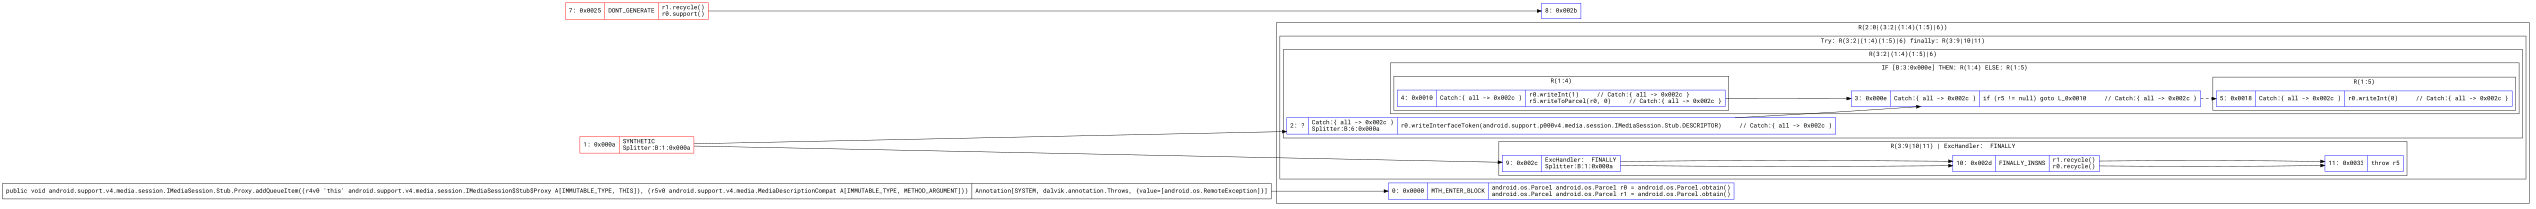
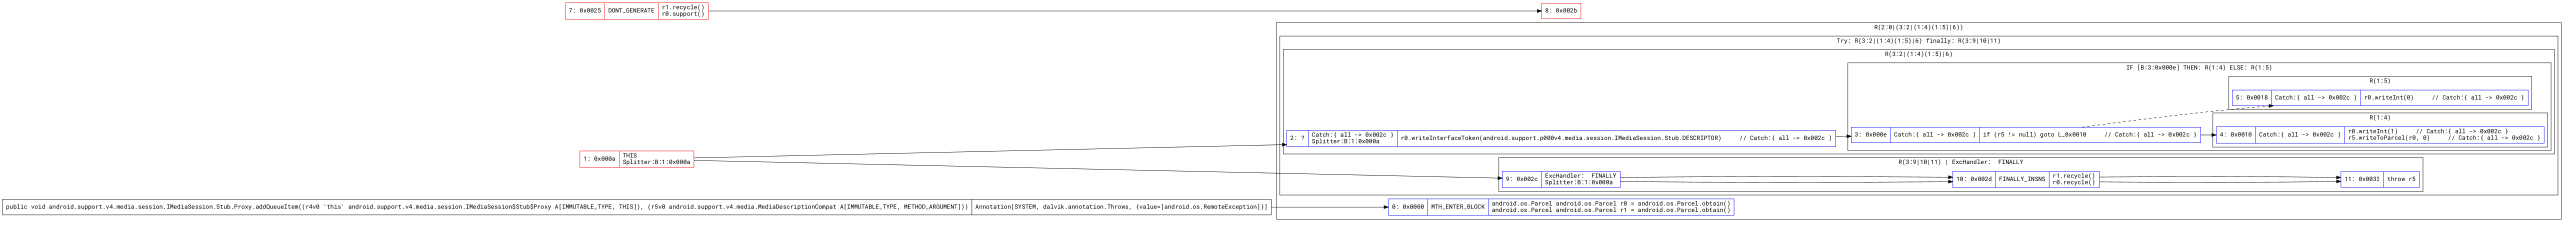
  digraph {
    fontname="Roboto Mono"
    rankdir=LR
    node [color=blue fontname="Roboto Mono" shape=record]
    edge [fontname="Roboto Mono"]
    n1 [label="{4\:\ 0x0010|Catch:\{ all \-\> 0x002c \}\l|r0.writeInt(1)     \/\/ Catch:\{ all \-\> 0x002c \}\lr5.writeToParcel(r0, 0)     \/\/ Catch:\{ all \-\> 0x002c \}\l}"]
    n2 [label="{5\:\ 0x0018|Catch:\{ all \-\> 0x002c \}\l|r0.writeInt(0)     \/\/ Catch:\{ all \-\> 0x002c \}\l}"]
    n3 [label="{3\:\ 0x000e|Catch:\{ all \-\> 0x002c \}\l|if (r5 != null) goto L_0x0010     \/\/ Catch:\{ all \-\> 0x002c \}\l}"]
-   n4 [label="{2\:\ ?|Catch:\{ all \-\> 0x002c \}\lSplitter:B:6:0x000a\l|r0.writeInterfaceToken(android.support.p000v4.media.session.IMediaSession.Stub.DESCRIPTOR)     \/\/ Catch:\{ all \-\> 0x002c \}\l}"]
+   n4 [label="{2\:\ ?|Catch:\{ all \-\> 0x002c \}\lSplitter:B:1:0x000a\l|r0.writeInterfaceToken(android.support.p000v4.media.session.IMediaSession.Stub.DESCRIPTOR)     \/\/ Catch:\{ all \-\> 0x002c \}\l}"]
    n5 [label="{9\:\ 0x002c|ExcHandler:  FINALLY\lSplitter:B:1:0x000a\l}"]
    n6 [label="{10\:\ 0x002d|FINALLY_INSNS\l|r1.recycle()\lr0.recycle()\l}"]
    n7 [label="{11\:\ 0x0033|throw r5\l}"]
    n8 [label="{0\:\ 0x0000|MTH_ENTER_BLOCK\l|android.os.Parcel android.os.Parcel r0 = android.os.Parcel.obtain()\landroid.os.Parcel android.os.Parcel r1 = android.os.Parcel.obtain()\l}"]
-   n9 [color=red label="{1\:\ 0x000a|SYNTHETIC\lSplitter:B:1:0x000a\l}"]
+   n9 [color=red label="{1\:\ 0x000a|THIS\lSplitter:B:1:0x000a\l}"]
    n10 [color=red label="{7\:\ 0x0025|DONT_GENERATE\l|r1.recycle()\lr0.support()\l}"]
-   n11 [label="{8\:\ 0x002b}"]
+   n11 [color=red label="{8\:\ 0x002b}"]
    n12 [label="{public void android.support.v4.media.session.IMediaSession.Stub.Proxy.addQueueItem((r4v0 'this' android.support.v4.media.session.IMediaSession$Stub$Proxy A[IMMUTABLE_TYPE, THIS]), (r5v0 android.support.v4.media.MediaDescriptionCompat A[IMMUTABLE_TYPE, METHOD_ARGUMENT]))  | Annotation[SYSTEM, dalvik.annotation.Throws, \{value=[android.os.RemoteException]\}]\l}" color=""]
    subgraph cluster_1 {
      label="R(2:0|(3:2|(1:4)(1:5)|6))"
      n8
      subgraph cluster_2 {
        label="Try: R(3:2|(1:4)(1:5)|6) finally: R(3:9|10|11)"
        subgraph cluster_3 {
          label="R(3:2|(1:4)(1:5)|6)"
          n4
          subgraph cluster_4 {
            label="IF [B:3:0x000e] THEN: R(1:4) ELSE: R(1:5)"
            n3
            subgraph cluster_5 {
              label="R(1:4)"
              n1
            }
            subgraph cluster_6 {
              label="R(1:5)"
              n2
            }
          }
        }
        subgraph cluster_7 {
          label="R(3:9|10|11) | ExcHandler:  FINALLY\l"
          n5
          n6
          n7
        }
      }
    }
    subgraph cluster_8 {
      label="R(3:9|10|11) | ExcHandler:  FINALLY\l"
    }
-   n1 -> n3
+   n3 -> n1
    n3 -> n2 [style=dashed]
    n4 -> n3
    n5 -> n6
    n5 -> n6
    n6 -> n7
    n6 -> n7
    n9 -> n4
    n9 -> n5
    n10 -> n11
    n12 -> n8
  }
